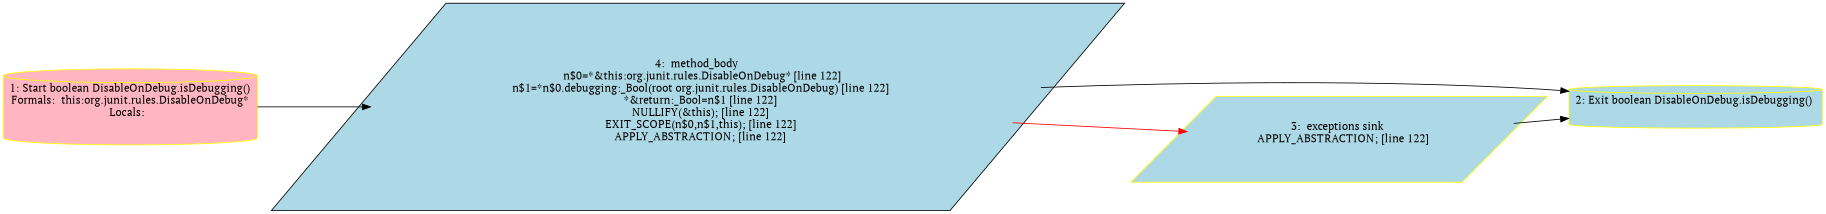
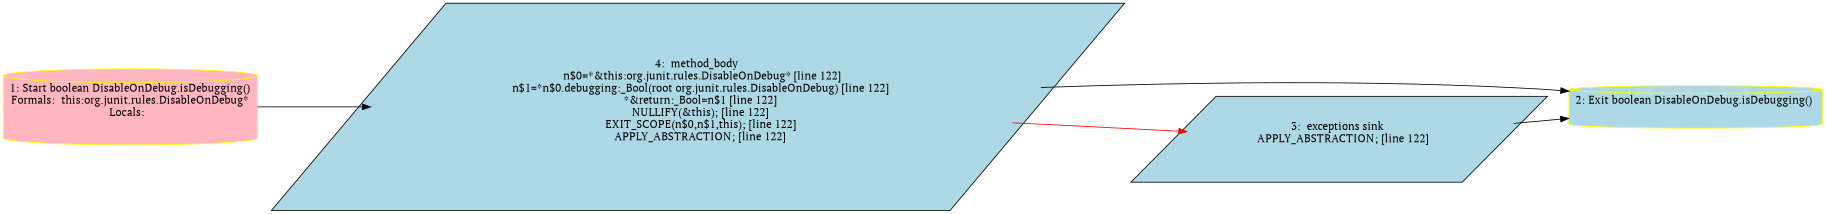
  digraph {
    rankdir=LR
    fontname="PT Serif"
    node [style=filled fillcolor=lightblue shape=cylinder fontname="PT Serif"]
    edge [fontname="PT Serif"]
    n1 [color=yellow label="1: Start boolean DisableOnDebug.isDebugging()\nFormals:  this:org.junit.rules.DisableOnDebug*\nLocals:  \n  " fillcolor=lightpink]
    n2 [label="4:  method_body \n   n$0=*&this:org.junit.rules.DisableOnDebug* [line 122]\n  n$1=*n$0.debugging:_Bool(root org.junit.rules.DisableOnDebug) [line 122]\n  *&return:_Bool=n$1 [line 122]\n  NULLIFY(&this); [line 122]\n  EXIT_SCOPE(n$0,n$1,this); [line 122]\n  APPLY_ABSTRACTION; [line 122]\n " shape=parallelogram]
    n3 [color=yellow label="2: Exit boolean DisableOnDebug.isDebugging() \n  "]
-   n4 [label="3:  exceptions sink \n   APPLY_ABSTRACTION; [line 122]\n " shape=parallelogram color=yellow]
+   n4 [label="3:  exceptions sink \n   APPLY_ABSTRACTION; [line 122]\n " shape=parallelogram]
    n1 -> n2
    n2 -> n3
    n2 -> n4 [color=red]
    n4 -> n3
  }
